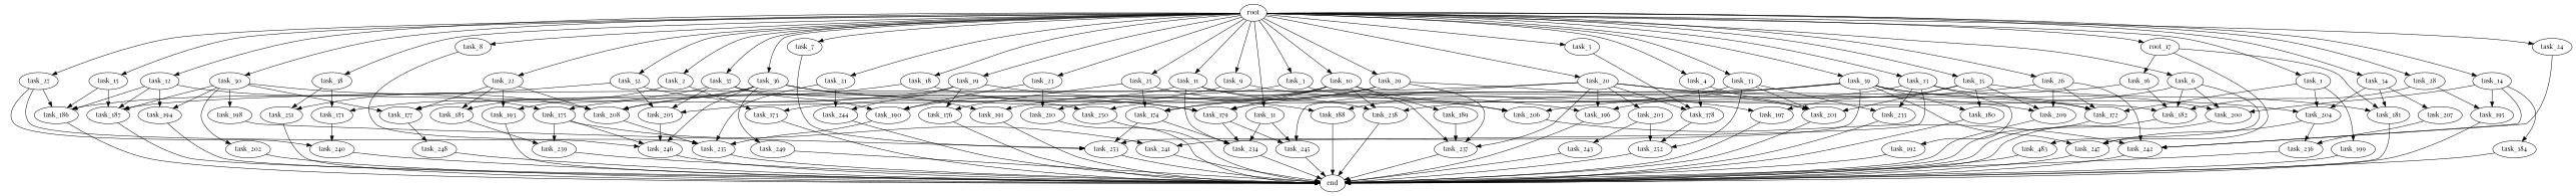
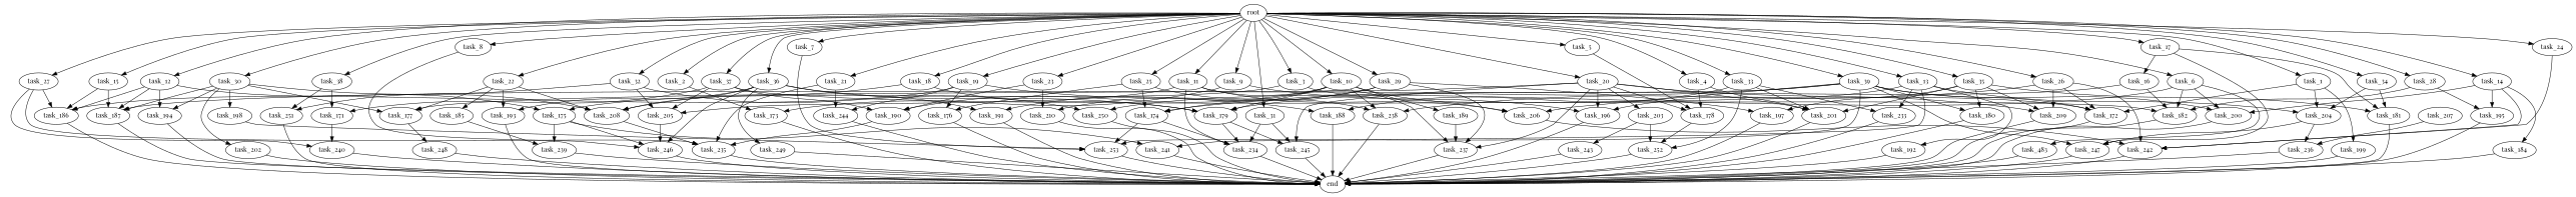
  digraph {
    fontname="Playfair Display"
    node [fontname="Playfair Display"]
    edge [fontname="Playfair Display"]
    task_189
    task_237
    end
    task_240
    task_15
    task_186
    task_187
    task_185
    task_239
    task_175
    task_246
    task_241
    task_9
    task_173
    task_196
    n16 [label=task_483]
    task_4
    task_178
    task_201
    task_252
    task_174
    task_234
    task_253
    task_179
    task_245
    task_13
    task_204
    task_192
    task_233
    task_236
    task_247
    task_14
    task_200
    task_195
    task_184
    task_242
    task_3
    task_172
    task_5
    task_20
    task_203
    task_209
    task_177
    task_243
    task_248
    task_26
    task_238
    task_28
    task_182
    task_19
    task_188
    task_176
    task_244
    task_2
    task_251
    task_7
    task_199
    task_190
    task_235
    task_36
    task_191
    task_249
    task_193
    task_208
    task_31
    task_23
    task_210
    task_194
    task_16
    task_29
    task_197
    task_1
    task_205
    task_180
    task_171
    task_198
    task_24
    task_18
    task_32
    task_250
    task_12
    task_22
    task_181
    task_21
    task_30
    task_202
    task_39
    task_206
    task_8
    task_34
    task_207
    root
-   task_17 [label=root_17]
+   task_17
    task_25
    task_10
    task_27
    task_6
    task_37
    task_35
    task_33
    task_38
    task_11
    task_189 -> task_237
    task_237 -> end
    task_240 -> end
    task_15 -> task_186
    task_15 -> task_187
    task_186 -> end
    task_187 -> end
    task_185 -> task_239
    task_239 -> end
    task_175 -> task_239
    task_175 -> task_246
    task_175 -> task_241
    task_246 -> end
    task_241 -> end
    task_9 -> task_173
    task_9 -> task_196
    task_173 -> end
    task_196 -> end
    n16 -> end
    task_4 -> task_178
    task_4 -> task_201
    task_178 -> task_252
    task_201 -> end
    task_252 -> end
    task_174 -> task_234
    task_174 -> task_253
    task_234 -> end
    task_253 -> end
    task_179 -> task_234
    task_179 -> task_245
    task_245 -> end
    task_13 -> task_241
    task_13 -> task_196
    task_13 -> task_204
    task_13 -> task_192
    task_13 -> task_233
    task_204 -> task_236
    task_204 -> task_247
    task_192 -> end
    task_233 -> end
    task_236 -> end
    task_247 -> end
    task_14 -> task_200
    task_14 -> task_195
    task_14 -> task_184
    task_14 -> task_242
    task_200 -> end
    task_195 -> end
    task_184 -> end
    task_242 -> end
    task_3 -> task_175
    task_3 -> task_172
    task_172 -> end
    task_5 -> task_178
    task_20 -> task_237
    task_20 -> task_196
    task_20 -> task_178
    task_20 -> task_201
    task_20 -> task_245
    task_20 -> task_203
    task_20 -> task_209
    task_20 -> task_177
    task_203 -> task_252
    task_203 -> task_243
    task_209 -> end
    task_177 -> task_248
    task_243 -> end
    task_248 -> end
    task_26 -> task_242
    task_26 -> task_172
    task_26 -> task_209
    task_26 -> task_238
    task_238 -> end
    task_28 -> task_195
    task_28 -> task_182
    task_182 -> end
    task_19 -> task_186
    task_19 -> task_188
    task_19 -> task_176
    task_19 -> task_244
    task_188 -> end
    task_176 -> end
    task_244 -> end
-   task_2 -> task_185
    task_2 -> task_173
    task_251 -> end
    task_7 -> task_253
    task_199 -> end
    task_190 -> task_235
    task_235 -> end
    task_36 -> task_246
    task_36 -> task_179
    task_36 -> task_191
    task_36 -> task_249
    task_36 -> task_193
    task_36 -> task_208
    task_191 -> end
    task_249 -> end
    task_193 -> end
    task_208 -> task_235
    task_31 -> task_234
    task_31 -> task_245
    task_23 -> task_190
    task_23 -> task_210
    task_210 -> end
    task_194 -> end
    task_16 -> task_179
    task_16 -> task_182
    task_29 -> task_237
    task_29 -> task_191
    task_29 -> task_210
    task_29 -> task_197
    task_197 -> end
    task_1 -> task_204
    task_1 -> task_172
    task_1 -> task_199
    task_205 -> task_246
    task_180 -> end
    task_171 -> task_240
    task_198 -> task_253
    task_24 -> task_242
    task_18 -> task_179
    task_18 -> task_208
    task_32 -> task_251
    task_32 -> task_205
    task_32 -> task_250
    task_250 -> end
    task_12 -> task_186
    task_12 -> task_187
    task_12 -> task_175
    task_12 -> task_194
    task_22 -> task_185
    task_22 -> task_177
    task_22 -> task_193
    task_22 -> task_208
    task_181 -> end
    task_21 -> task_244
    task_21 -> task_235
    task_30 -> task_187
    task_30 -> task_177
    task_30 -> task_208
    task_30 -> task_194
    task_30 -> task_198
    task_30 -> task_202
    task_202 -> end
    task_39 -> task_187
    task_39 -> task_174
    task_39 -> task_253
    task_39 -> task_247
    task_39 -> task_200
    task_39 -> task_172
    task_39 -> task_180
    task_39 -> task_206
    task_206 -> task_242
    task_8 -> task_246
    task_34 -> task_204
    task_34 -> task_181
-   task_34 -> task_207
    task_207 -> task_236
    root -> task_15
    root -> task_9
    root -> task_4
    root -> task_13
    root -> task_14
    root -> task_3
    root -> task_5
    root -> task_20
    root -> task_26
    root -> task_28
    root -> task_19
    root -> task_2
    root -> task_7
    root -> task_36
    root -> task_31
    root -> task_23
    root -> task_29
    root -> task_1
    root -> task_24
    root -> task_18
    root -> task_32
    root -> task_12
    root -> task_22
    root -> task_21
    root -> task_30
    root -> task_39
    root -> task_8
    root -> task_34
    root -> task_17
    root -> task_25
    root -> task_10
    root -> task_27
    root -> task_6
    root -> task_37
    root -> task_35
    root -> task_33
    root -> task_38
    root -> task_11
    task_17 -> task_247
    task_17 -> task_16
    task_17 -> task_181
    task_25 -> task_174
    task_25 -> task_238
    task_25 -> task_176
    task_10 -> task_189
    task_10 -> task_174
    task_10 -> task_179
    task_10 -> task_238
    task_10 -> task_190
    task_10 -> task_206
    task_27 -> task_240
    task_27 -> task_186
    task_27 -> task_235
    task_6 -> n16
    task_6 -> task_200
    task_6 -> task_182
    task_6 -> task_250
    task_37 -> task_182
    task_37 -> task_190
    task_37 -> task_205
    task_37 -> task_171
    task_35 -> task_201
    task_35 -> task_209
    task_35 -> task_197
    task_35 -> task_180
    task_35 -> task_181
    task_33 -> task_201
    task_33 -> task_252
    task_33 -> task_233
    task_33 -> task_188
    task_38 -> task_251
    task_38 -> task_171
    task_11 -> task_237
    task_11 -> task_234
    task_11 -> task_205
    task_11 -> task_206
  }
